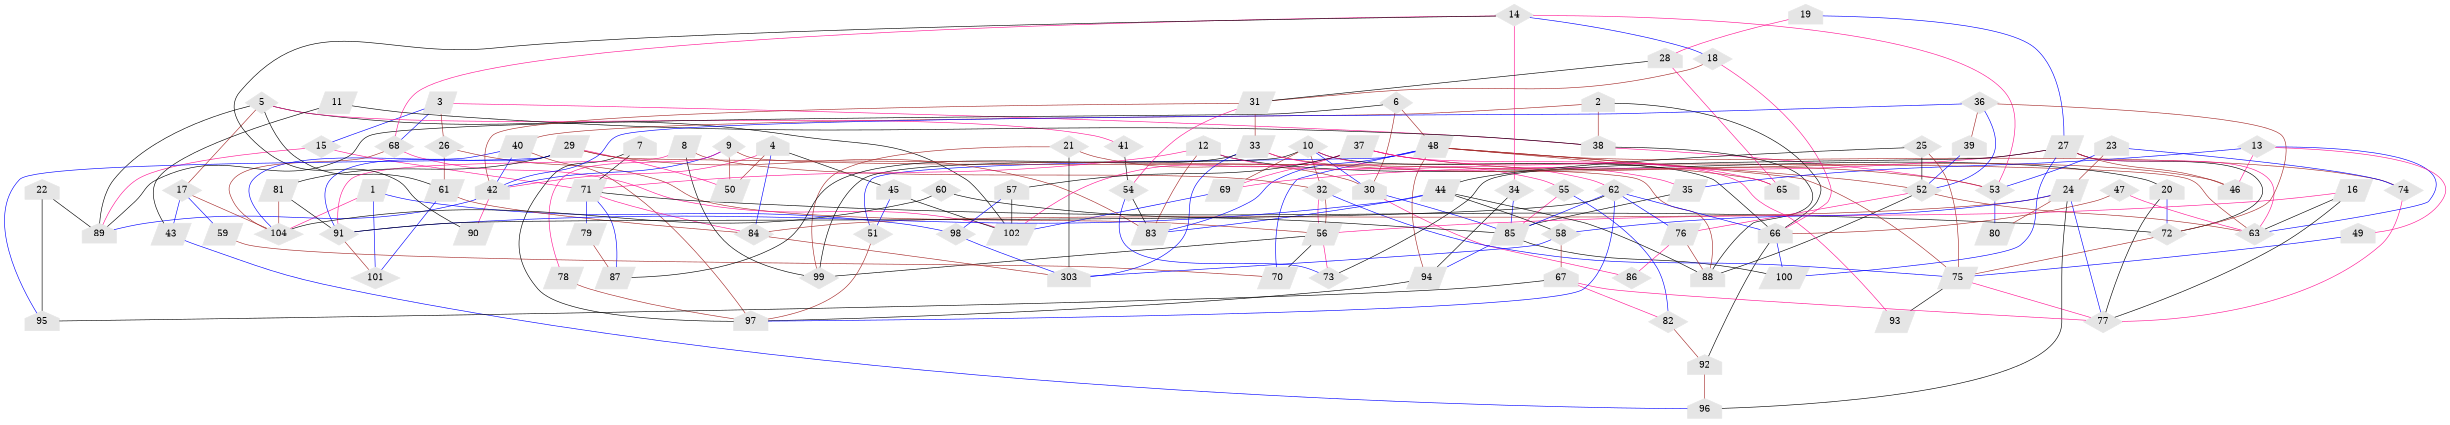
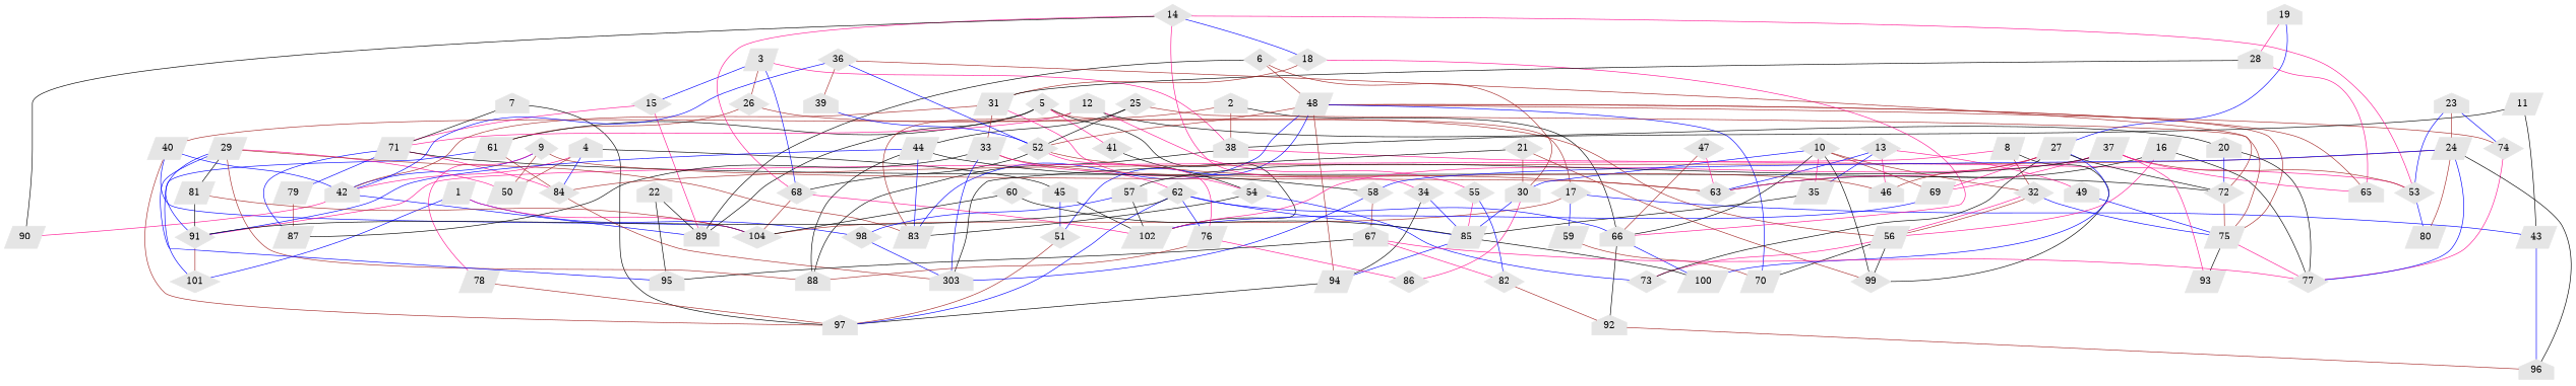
  graph {
    node [color=gray90 shape=diamond style=filled]
    edge [color=blue]
    1 [shape=parallelogram]
    98
    101
    104
    n5 [label=303 shape=house]
    2 [shape=house]
    38 [shape=house]
    40 [shape=parallelogram]
    66 [shape=house]
    53
    88 [shape=house]
    42 [shape=house]
    97 [shape=house]
    100 [shape=parallelogram]
    92 [shape=house]
    3 [shape=parallelogram]
    15
    26
    68
    89 [shape=house]
    71 [shape=parallelogram]
    61 [shape=parallelogram]
    56 [shape=parallelogram]
    102 [shape=parallelogram]
    4 [shape=house]
    45 [shape=house]
    50 [shape=parallelogram]
    84
    90 [shape=parallelogram]
    51
    5
    17
    41
    43 [shape=parallelogram]
    59 [shape=parallelogram]
    54
    6
    30 [shape=house]
    48 [shape=parallelogram]
    85 [shape=parallelogram]
    86
    83 [shape=parallelogram]
    74
    52
    75 [shape=parallelogram]
    65 [shape=house]
    94 [shape=parallelogram]
    70 [shape=parallelogram]
    7 [shape=house]
    72
    87 [shape=parallelogram]
    79 [shape=parallelogram]
    8 [shape=parallelogram]
    32
    91
    99
    9
    63
    78 [shape=parallelogram]
    10
    35 [shape=parallelogram]
    69 [shape=parallelogram]
    11 [shape=parallelogram]
    96 [shape=house]
    12 [shape=house]
    20 [shape=house]
    55
    77
    82
    13
    46 [shape=house]
    49 [shape=house]
    14
    18
    34
    31 [shape=parallelogram]
    21
    80 [shape=parallelogram]
    16 [shape=parallelogram]
    73
    33 [shape=parallelogram]
    19 [shape=house]
    27 [shape=parallelogram]
    28 [shape=house]
    22 [shape=house]
    95 [shape=house]
    23 [shape=house]
    24 [shape=parallelogram]
    58
    67 [shape=house]
    44 [shape=parallelogram]
    25
    76 [shape=parallelogram]
    93 [shape=parallelogram]
    29 [shape=parallelogram]
    81 [shape=parallelogram]
    62
    36
    39 [shape=house]
    37 [shape=parallelogram]
    57 [shape=house]
    47
    60
    1 -- 98
    1 -- 101
    1 -- 104 [color=deeppink]
    98 -- n5
    2 -- 38 [color=brown]
    2 -- 40 [color=brown]
    2 -- 66 [color=black]
    38 -- 53 [color=deeppink]
    38 -- 88 [color=black]
    40 -- 104
    40 -- 42
    40 -- 97 [color=brown]
    66 -- 100
    66 -- 92 [color=black]
    53 -- 80
    42 -- 89
    42 -- 90 [color=deeppink]
    92 -- 96 [color=brown]
    3 -- 38 [color=deeppink]
    3 -- 15
    3 -- 26 [color=brown]
    3 -- 68
    15 -- 89 [color=deeppink]
    15 -- 71 [color=deeppink]
    26 -- 61 [color=brown]
    26 -- 56 [color=brown]
    68 -- 104 [color=brown]
    68 -- 102 [color=deeppink]
    71 -- 84 [color=deeppink]
    71 -- 72 [color=black]
    71 -- 87
    71 -- 79
    61 -- 101
    61 -- 84 [color=brown]
    56 -- 70 [color=black]
    56 -- 99 [color=black]
    56 -- 73 [color=deeppink]
    4 -- 42 [color=deeppink]
    4 -- 45 [color=black]
    4 -- 50 [color=brown]
    4 -- 84
    45 -- 102 [color=black]
    45 -- 51
    84 -- n5 [color=brown]
    51 -- 97 [color=brown]
    5 -- 89 [color=black]
    5 -- 61 [color=black]
    5 -- 102 [color=black]
    5 -- 17 [color=brown]
    5 -- 41 [color=deeppink]
    17 -- 104 [color=brown]
    17 -- 43
    17 -- 59
    41 -- 54 [color=black]
    43 -- 96
    59 -- 70 [color=brown]
    54 -- 83 [color=black]
    54 -- 73
    6 -- 89 [color=black]
    6 -- 30 [color=brown]
    6 -- 48 [color=brown]
    30 -- 85
    30 -- 86 [color=deeppink]
    48 -- 51
    48 -- 83
    48 -- 74 [color=brown]
    48 -- 52 [color=brown]
    48 -- 75 [color=brown]
    48 -- 65 [color=brown]
    48 -- 94 [color=brown]
    48 -- 70
    85 -- 100 [color=black]
    85 -- 94
    74 -- 77 [color=deeppink]
-   52 -- 88 [color=black]
+   52 -- 68 [color=black]
    52 -- 63 [color=brown]
    52 -- 76 [color=deeppink]
    75 -- 77 [color=deeppink]
    75 -- 93 [color=black]
    94 -- 97 [color=black]
    7 -- 97 [color=black]
    7 -- 71 [color=black]
    72 -- 75 [color=brown]
    79 -- 87 [color=brown]
    8 -- 32 [color=brown]
    8 -- 91 [color=deeppink]
    8 -- 99 [color=black]
    32 -- 56 [color=deeppink]
    32 -- 56 [color=brown]
    32 -- 75
    91 -- 101 [color=brown]
    9 -- 42
    9 -- 50 [color=brown]
    9 -- 63 [color=brown]
    9 -- 78 [color=deeppink]
    78 -- 97 [color=brown]
    10 -- 66 [color=black]
    10 -- 30
    10 -- 32 [color=brown]
    10 -- 99 [color=black]
    10 -- 35 [color=deeppink]
    10 -- 69 [color=brown]
    35 -- 85 [color=black]
    69 -- 102
    11 -- 38 [color=black]
    11 -- 43 [color=black]
    12 -- 71 [color=deeppink]
    12 -- 83 [color=brown]
    12 -- 20 [color=black]
    12 -- 55 [color=deeppink]
    20 -- 72
    20 -- 77 [color=black]
    55 -- 85 [color=deeppink]
    55 -- 82
    82 -- 92 [color=brown]
    13 -- 63
    13 -- 35
    13 -- 46 [color=deeppink]
    13 -- 49 [color=deeppink]
    49 -- 75
    14 -- 53 [color=deeppink]
    14 -- 68 [color=deeppink]
    14 -- 90 [color=black]
    14 -- 18
    14 -- 34 [color=deeppink]
    18 -- 66 [color=deeppink]
    18 -- 31 [color=brown]
    34 -- 85
    34 -- 94 [color=black]
    31 -- 42 [color=brown]
    31 -- 54 [color=deeppink]
    31 -- 33 [color=brown]
    21 -- n5 [color=black]
    21 -- 30 [color=brown]
    21 -- 99 [color=brown]
    16 -- 56 [color=deeppink]
    16 -- 63 [color=black]
    16 -- 77 [color=black]
    33 -- n5
    33 -- 87 [color=black]
    33 -- 46 [color=brown]
    33 -- 62 [color=deeppink]
    19 -- 27
    19 -- 28 [color=deeppink]
    27 -- 100
    27 -- 72 [color=black]
    27 -- 63 [color=deeppink]
    27 -- 69 [color=deeppink]
    27 -- 46 [color=brown]
    27 -- 73 [color=black]
    28 -- 65 [color=deeppink]
    28 -- 31 [color=black]
    22 -- 89 [color=black]
    22 -- 95 [color=black]
    23 -- 53
    23 -- 74
    23 -- 24 [color=brown]
    24 -- 84 [color=brown]
    24 -- 96 [color=black]
    24 -- 77
    24 -- 80 [color=brown]
    24 -- 58
    58 -- n5
    58 -- 67 [color=brown]
    67 -- 77 [color=deeppink]
    67 -- 82 [color=deeppink]
    67 -- 95 [color=black]
    44 -- 88 [color=black]
    44 -- 83
    44 -- 91
    44 -- 58 [color=black]
    25 -- 52 [color=black]
    25 -- 75 [color=brown]
    25 -- 44 [color=black]
    76 -- 88 [color=brown]
    76 -- 86 [color=deeppink]
    29 -- 88 [color=brown]
    29 -- 50 [color=deeppink]
    29 -- 83 [color=brown]
    29 -- 91
    29 -- 95
    29 -- 81 [color=black]
    81 -- 104 [color=brown]
    81 -- 91 [color=black]
    62 -- 66
    62 -- 97
    62 -- 85
    62 -- 91 [color=black]
    62 -- 76
    36 -- 42
    36 -- 52
    36 -- 72 [color=brown]
    36 -- 39 [color=brown]
    39 -- 52
    37 -- 53 [color=brown]
    37 -- 102 [color=deeppink]
    37 -- 65 [color=deeppink]
    37 -- 69 [color=deeppink]
    37 -- 93 [color=deeppink]
    37 -- 57 [color=black]
    57 -- 98
    57 -- 102 [color=black]
    47 -- 66 [color=brown]
    47 -- 63 [color=deeppink]
    60 -- 104 [color=black]
    60 -- 85 [color=black]
  }
